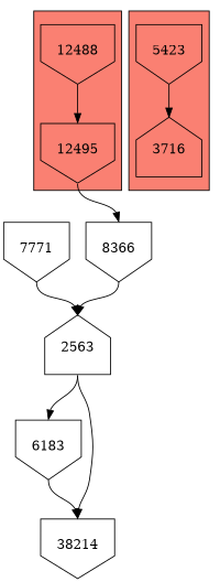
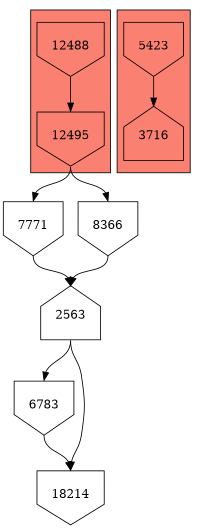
  digraph {
    node [shape=invhouse]
    edge [headport=n tailport=s]
    12488 [height=1 width=1]
    12495 [height=1 width=1]
    5423 [height=1 width=1]
    3716 [height=1 shape=house width=1]
    7771 [height=1 width=1]
    n6 [height=1 label=8366 width=1]
    2563 [height=1 shape=house width=1]
-   6183 [height=1 width=1]
-   18214 [height=1 width=1 label=38214]
+   6183 [height=1 width=1 label=6783]
+   18214 [height=1 width=1]
    subgraph cluster_1 {
      fillcolor=salmon
      style=filled
      12488
      12495
    }
    subgraph cluster_2 {
      fillcolor=salmon
      style=filled
      5423
      3716
    }
    12488 -> 12495
+   12495 -> 7771
    12495 -> n6
    5423 -> 3716
    7771 -> 2563
    n6 -> 2563
    2563 -> 6183
    2563 -> 18214
    6183 -> 18214
  }
